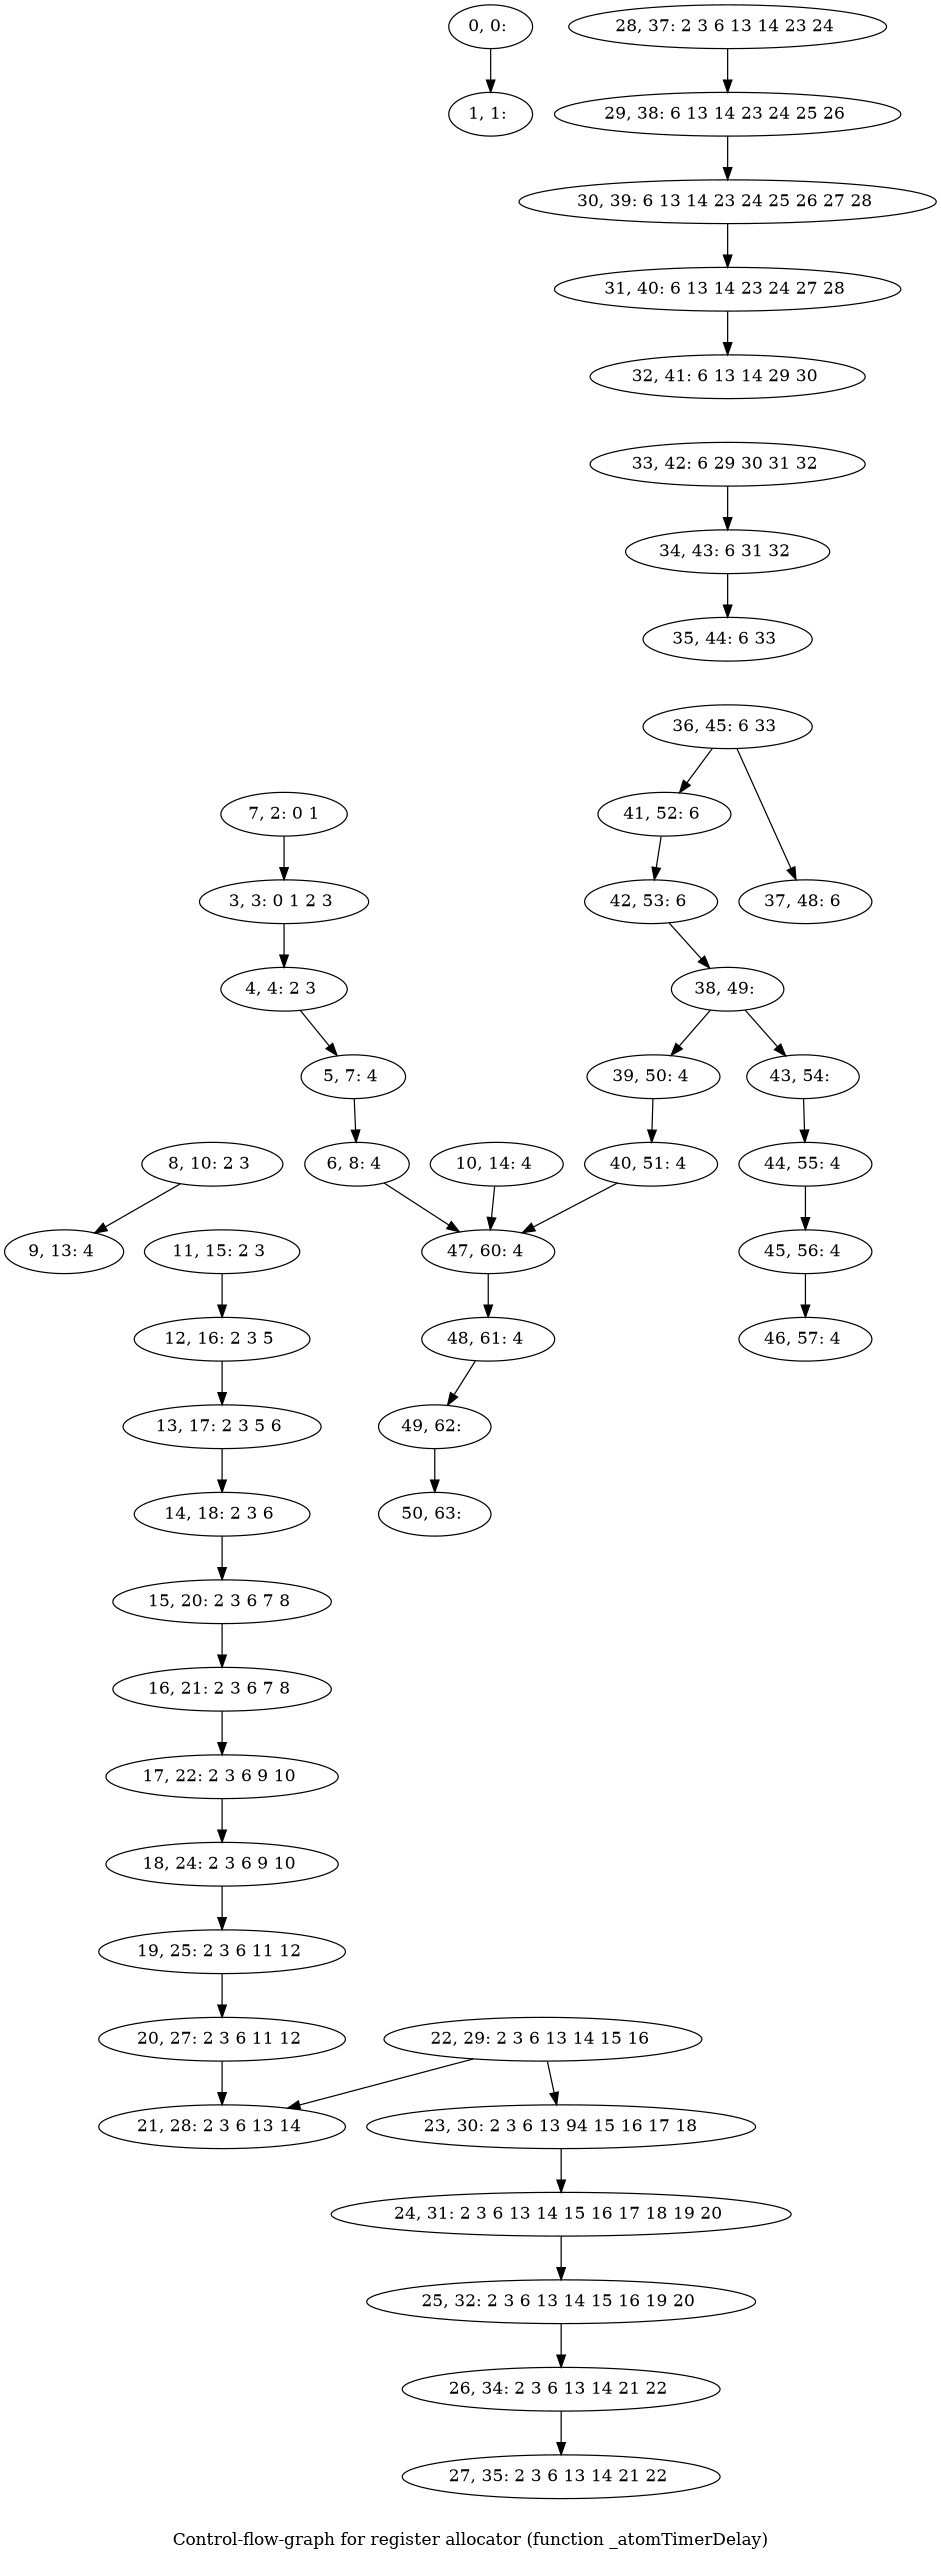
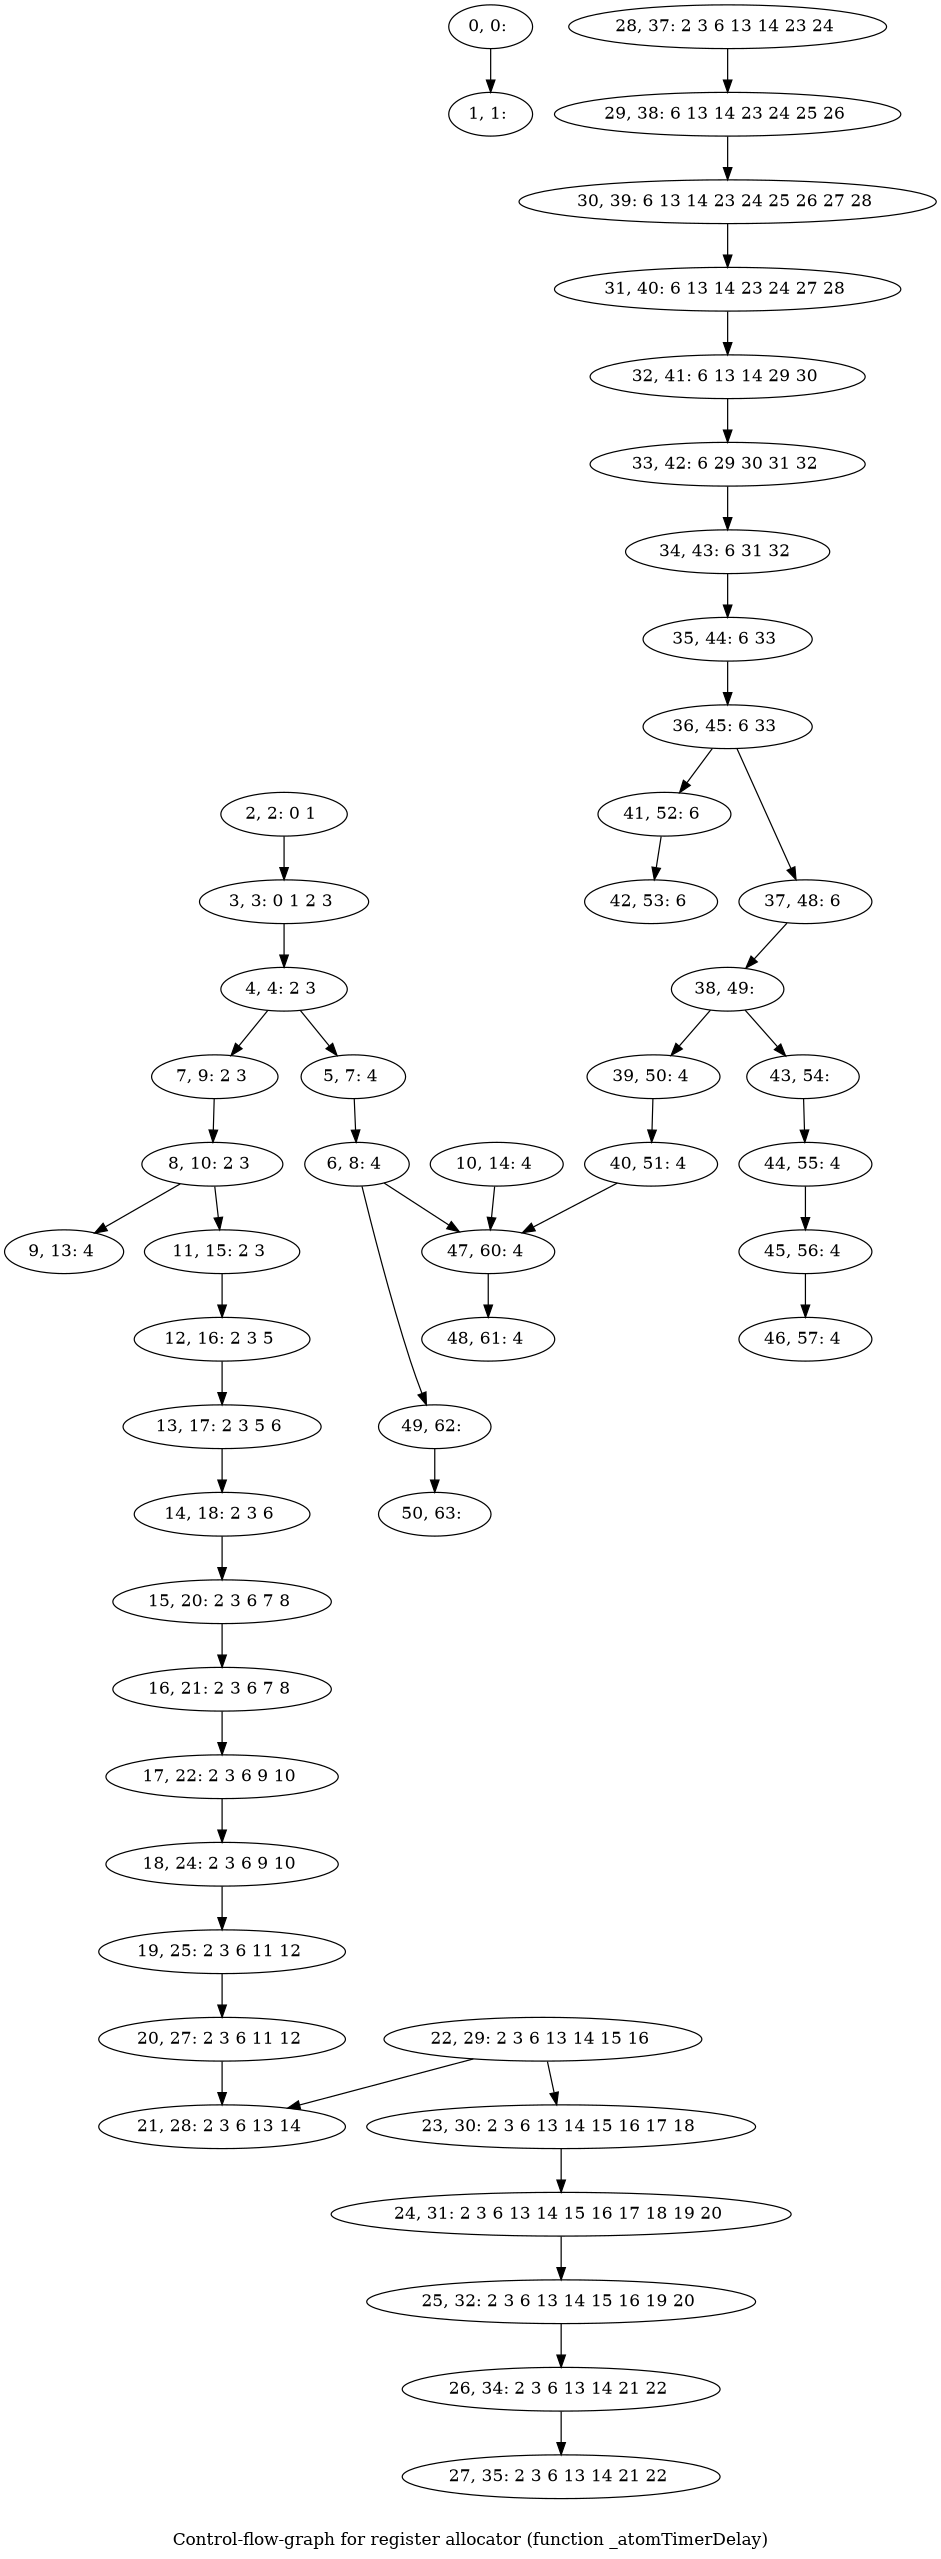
  digraph {
    label="Control-flow-graph for register allocator (function _atomTimerDelay)"
    n1 [label="0, 0: "]
    n2 [label="1, 1: "]
-   n3 [label="7, 2: 0 1"]
+   n3 [label="2, 2: 0 1 "]
    n4 [label="3, 3: 0 1 2 3 "]
    n5 [label="4, 4: 2 3 "]
    n6 [label="5, 7: 4 "]
+   n7 [label="7, 9: 2 3 "]
    n8 [label="6, 8: 4 "]
    n9 [label="8, 10: 2 3 "]
    n10 [label="47, 60: 4 "]
    n11 [label="48, 61: 4 "]
    n12 [label="9, 13: 4 "]
    n13 [label="11, 15: 2 3 "]
    n14 [label="12, 16: 2 3 5 "]
    n15 [label="10, 14: 4 "]
    n16 [label="13, 17: 2 3 5 6 "]
    n17 [label="14, 18: 2 3 6 "]
    n18 [label="15, 20: 2 3 6 7 8 "]
    n19 [label="16, 21: 2 3 6 7 8 "]
    n20 [label="17, 22: 2 3 6 9 10 "]
    n21 [label="18, 24: 2 3 6 9 10 "]
    n22 [label="19, 25: 2 3 6 11 12 "]
    n23 [label="20, 27: 2 3 6 11 12 "]
    n24 [label="21, 28: 2 3 6 13 14 "]
    n25 [label="22, 29: 2 3 6 13 14 15 16 "]
-   n26 [label="23, 30: 2 3 6 13 94 15 16 17 18"]
+   n26 [label="23, 30: 2 3 6 13 14 15 16 17 18 "]
    n27 [label="24, 31: 2 3 6 13 14 15 16 17 18 19 20 "]
    n28 [label="25, 32: 2 3 6 13 14 15 16 19 20 "]
    n29 [label="26, 34: 2 3 6 13 14 21 22 "]
    n30 [label="27, 35: 2 3 6 13 14 21 22 "]
    n31 [label="28, 37: 2 3 6 13 14 23 24 "]
    n32 [label="29, 38: 6 13 14 23 24 25 26 "]
    n33 [label="30, 39: 6 13 14 23 24 25 26 27 28 "]
    n34 [label="31, 40: 6 13 14 23 24 27 28 "]
    n35 [label="32, 41: 6 13 14 29 30 "]
    n36 [label="33, 42: 6 29 30 31 32 "]
    n37 [label="34, 43: 6 31 32 "]
    n38 [label="35, 44: 6 33 "]
    n39 [label="36, 45: 6 33 "]
    n40 [label="37, 48: 6 "]
    n41 [label="41, 52: 6 "]
    n42 [label="38, 49: "]
    n43 [label="42, 53: 6 "]
    n44 [label="39, 50: 4 "]
    n45 [label="43, 54: "]
    n46 [label="40, 51: 4 "]
    n47 [label="44, 55: 4 "]
    n48 [label="45, 56: 4 "]
    n49 [label="46, 57: 4 "]
    n50 [label="49, 62: "]
    n51 [label="50, 63: "]
    n1 -> n2
    n3 -> n4
    n4 -> n5
    n5 -> n6
+   n5 -> n7
    n6 -> n8
+   n7 -> n9
    n8 -> n10
    n9 -> n12
+   n9 -> n13
    n10 -> n11
-   n11 -> n50
+   n8 -> n50
    n13 -> n14
    n14 -> n16
    n15 -> n10
    n16 -> n17
    n17 -> n18
    n18 -> n19
    n19 -> n20
    n20 -> n21
    n21 -> n22
    n22 -> n23
    n23 -> n24
    n25 -> n24
    n25 -> n26
    n26 -> n27
    n27 -> n28
    n28 -> n29
    n29 -> n30
    n31 -> n32
    n32 -> n33
    n33 -> n34
    n34 -> n35
+   n35 -> n36
    n36 -> n37
    n37 -> n38
+   n38 -> n39
    n39 -> n40
    n39 -> n41
-   n43 -> n42
+   n40 -> n42
    n41 -> n43
    n42 -> n44
    n42 -> n45
    n44 -> n46
    n45 -> n47
    n46 -> n10
    n47 -> n48
    n48 -> n49
    n50 -> n51
  }
